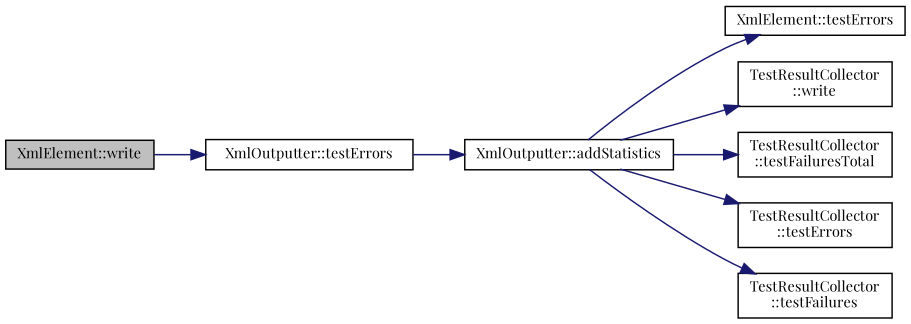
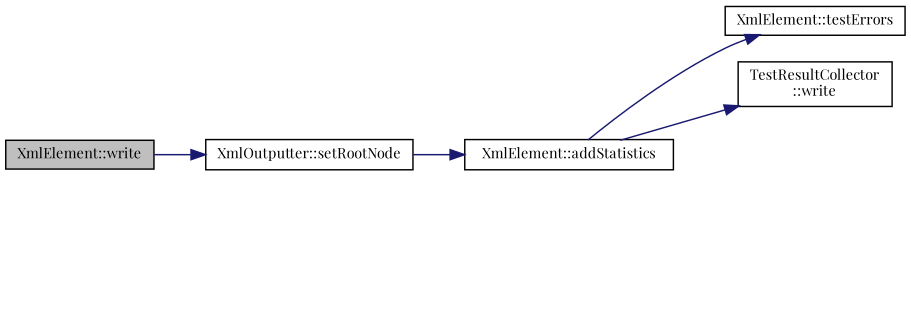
  digraph {
    fontname="Playfair Display"
    rankdir=LR
    node [color=black fillcolor=white fontname="Playfair Display" fontsize=10 shape=record style=filled]
    edge [color=midnightblue fontname="Playfair Display" fontsize=10 labelfontname=Helvetica labelfontsize=10 style=solid]
    n1 [fillcolor=grey75 fontcolor=black height=0.2 label="XmlElement::write" width=0.4]
-   n2 [height=0.2 label="XmlOutputter::testErrors" width=0.4]
-   n3 [height=0.2 label="XmlOutputter::addStatistics" width=0.4]
+   n2 [height=0.2 label="XmlOutputter::setRootNode" width=0.4]
+   n3 [height=0.2 label="XmlElement::addStatistics" width=0.4]
    n4 [height=0.2 label="XmlElement::testErrors" width=0.4]
    n5 [height=0.2 label="TestResultCollector\l::write" width=0.4]
-   n6 [height=0.2 label="TestResultCollector\l::testFailuresTotal" width=0.4]
-   n7 [height=0.2 label="TestResultCollector\l::testErrors" width=0.4]
-   n8 [height=0.2 label="TestResultCollector\l::testFailures" width=0.4]
    n1 -> n2
    n2 -> n3
    n3 -> n4
    n3 -> n5
-   n3 -> n6
-   n3 -> n7
-   n3 -> n8
  }
